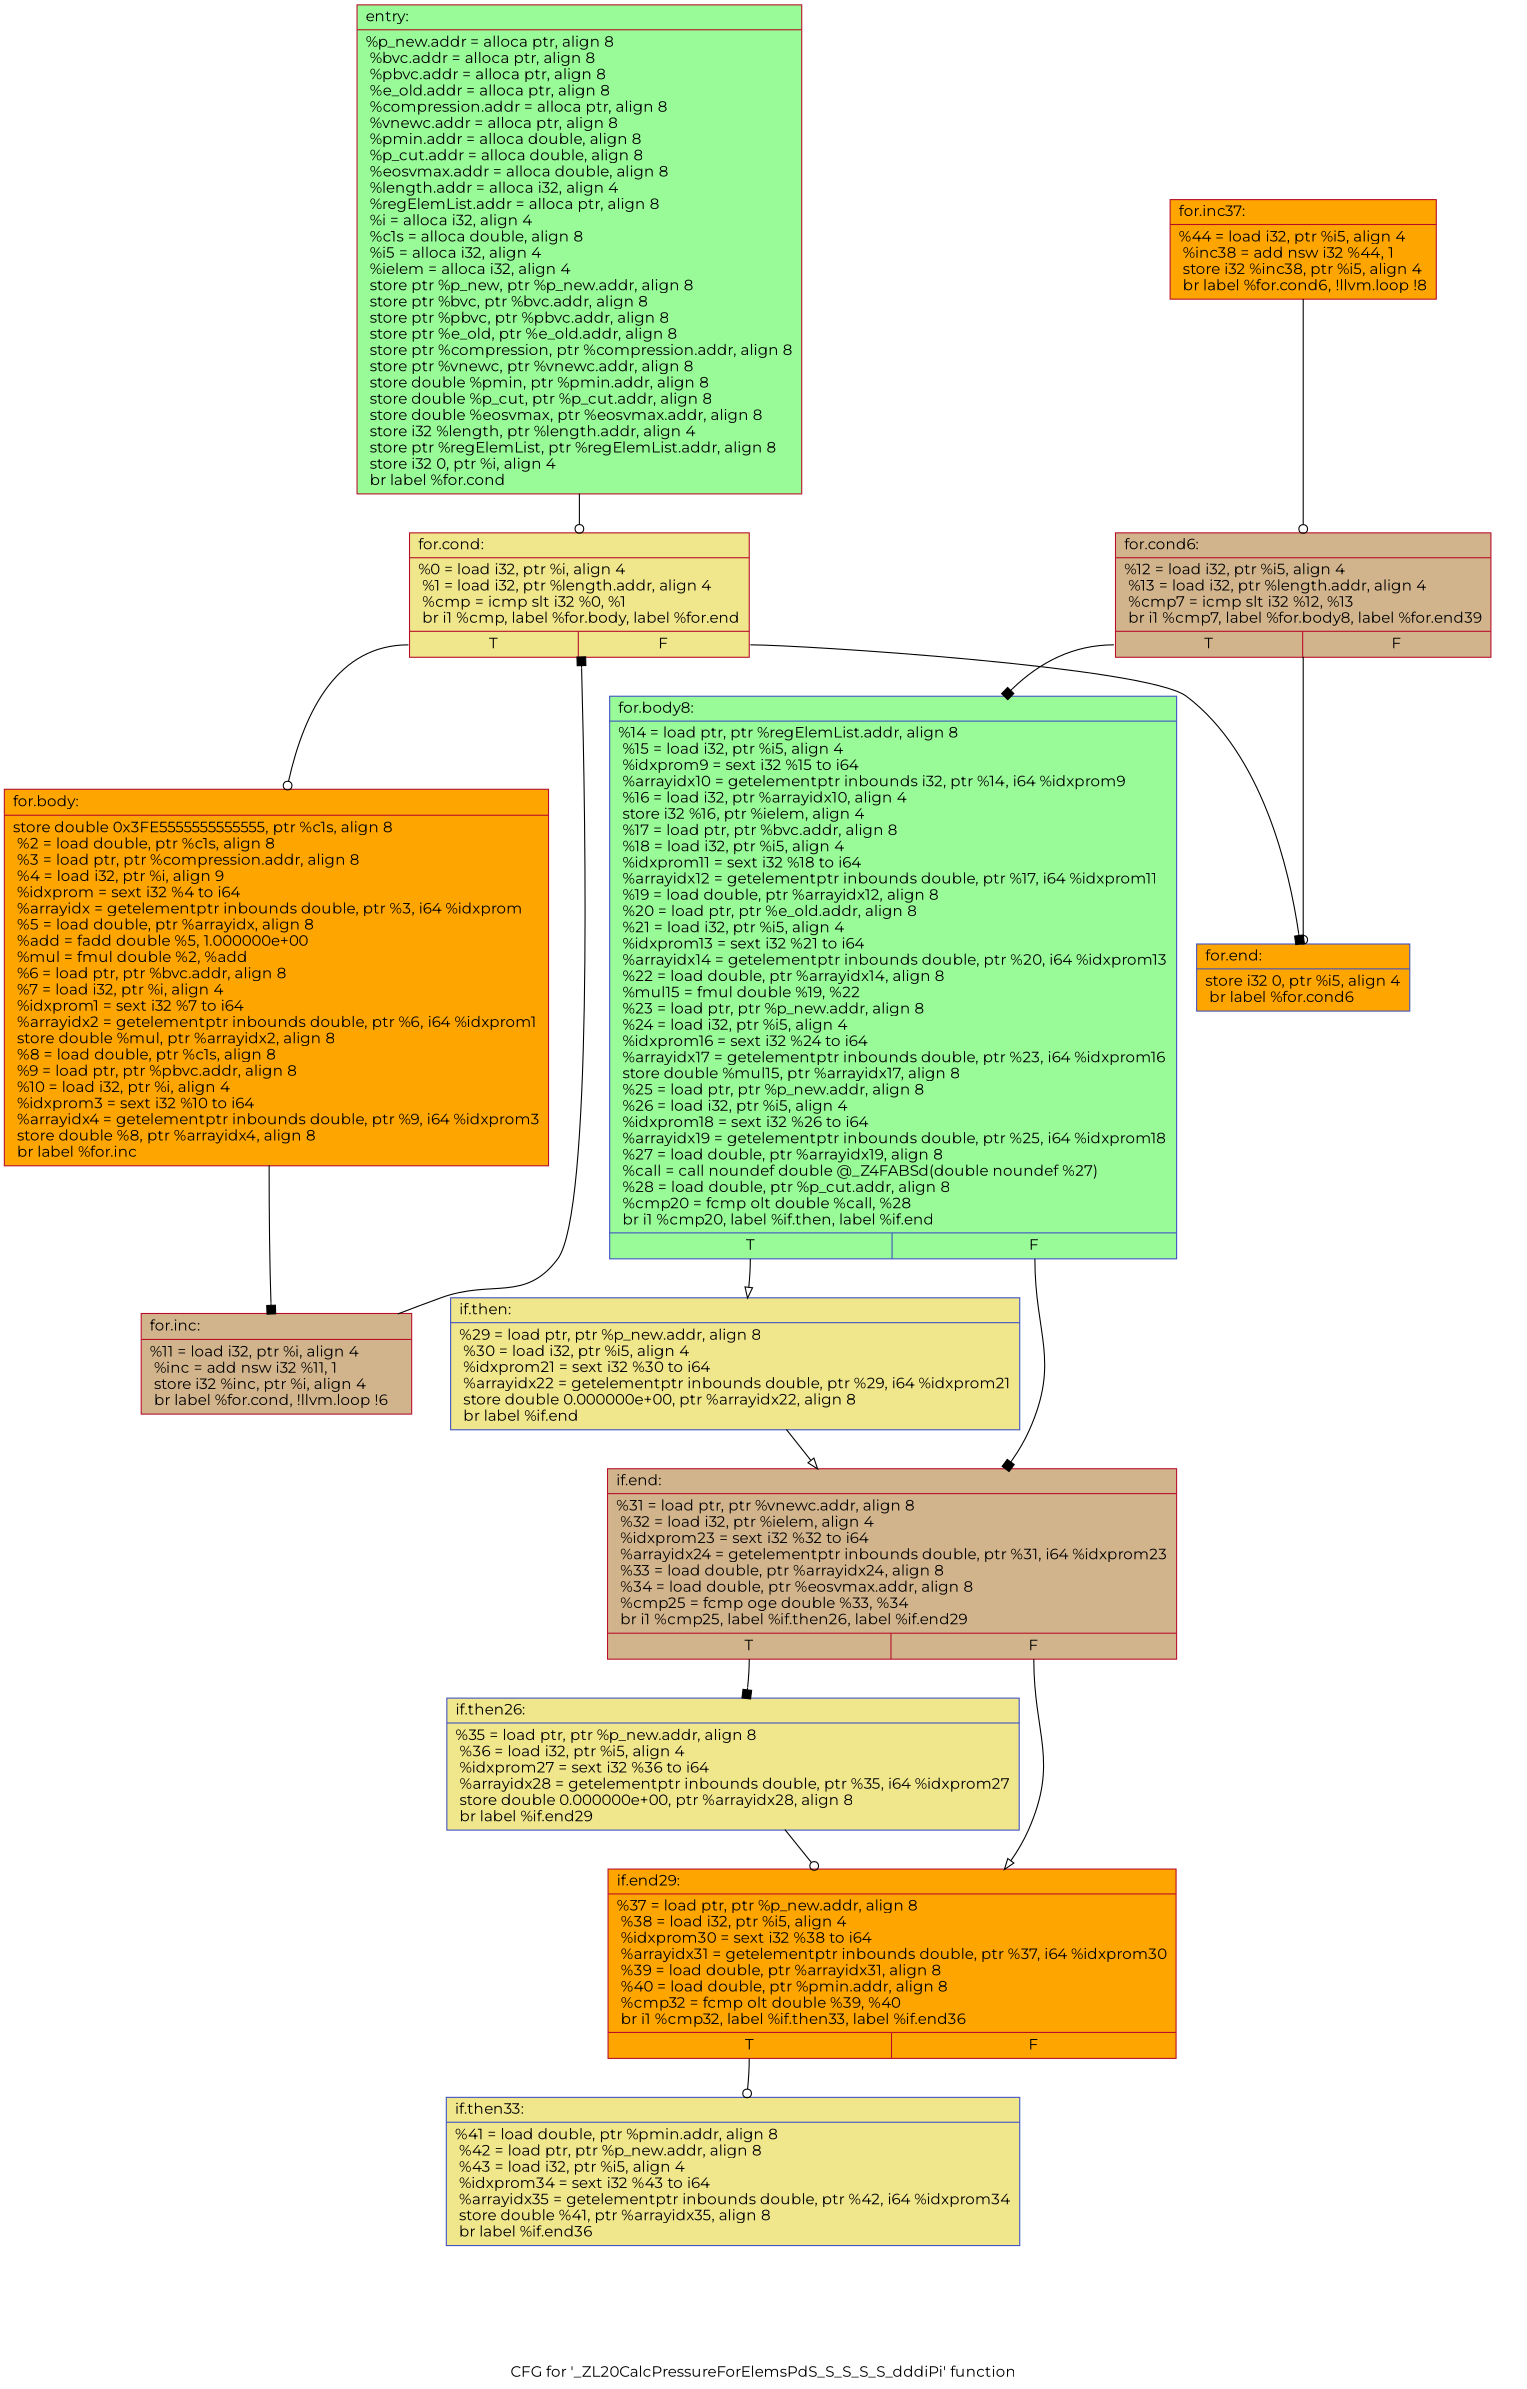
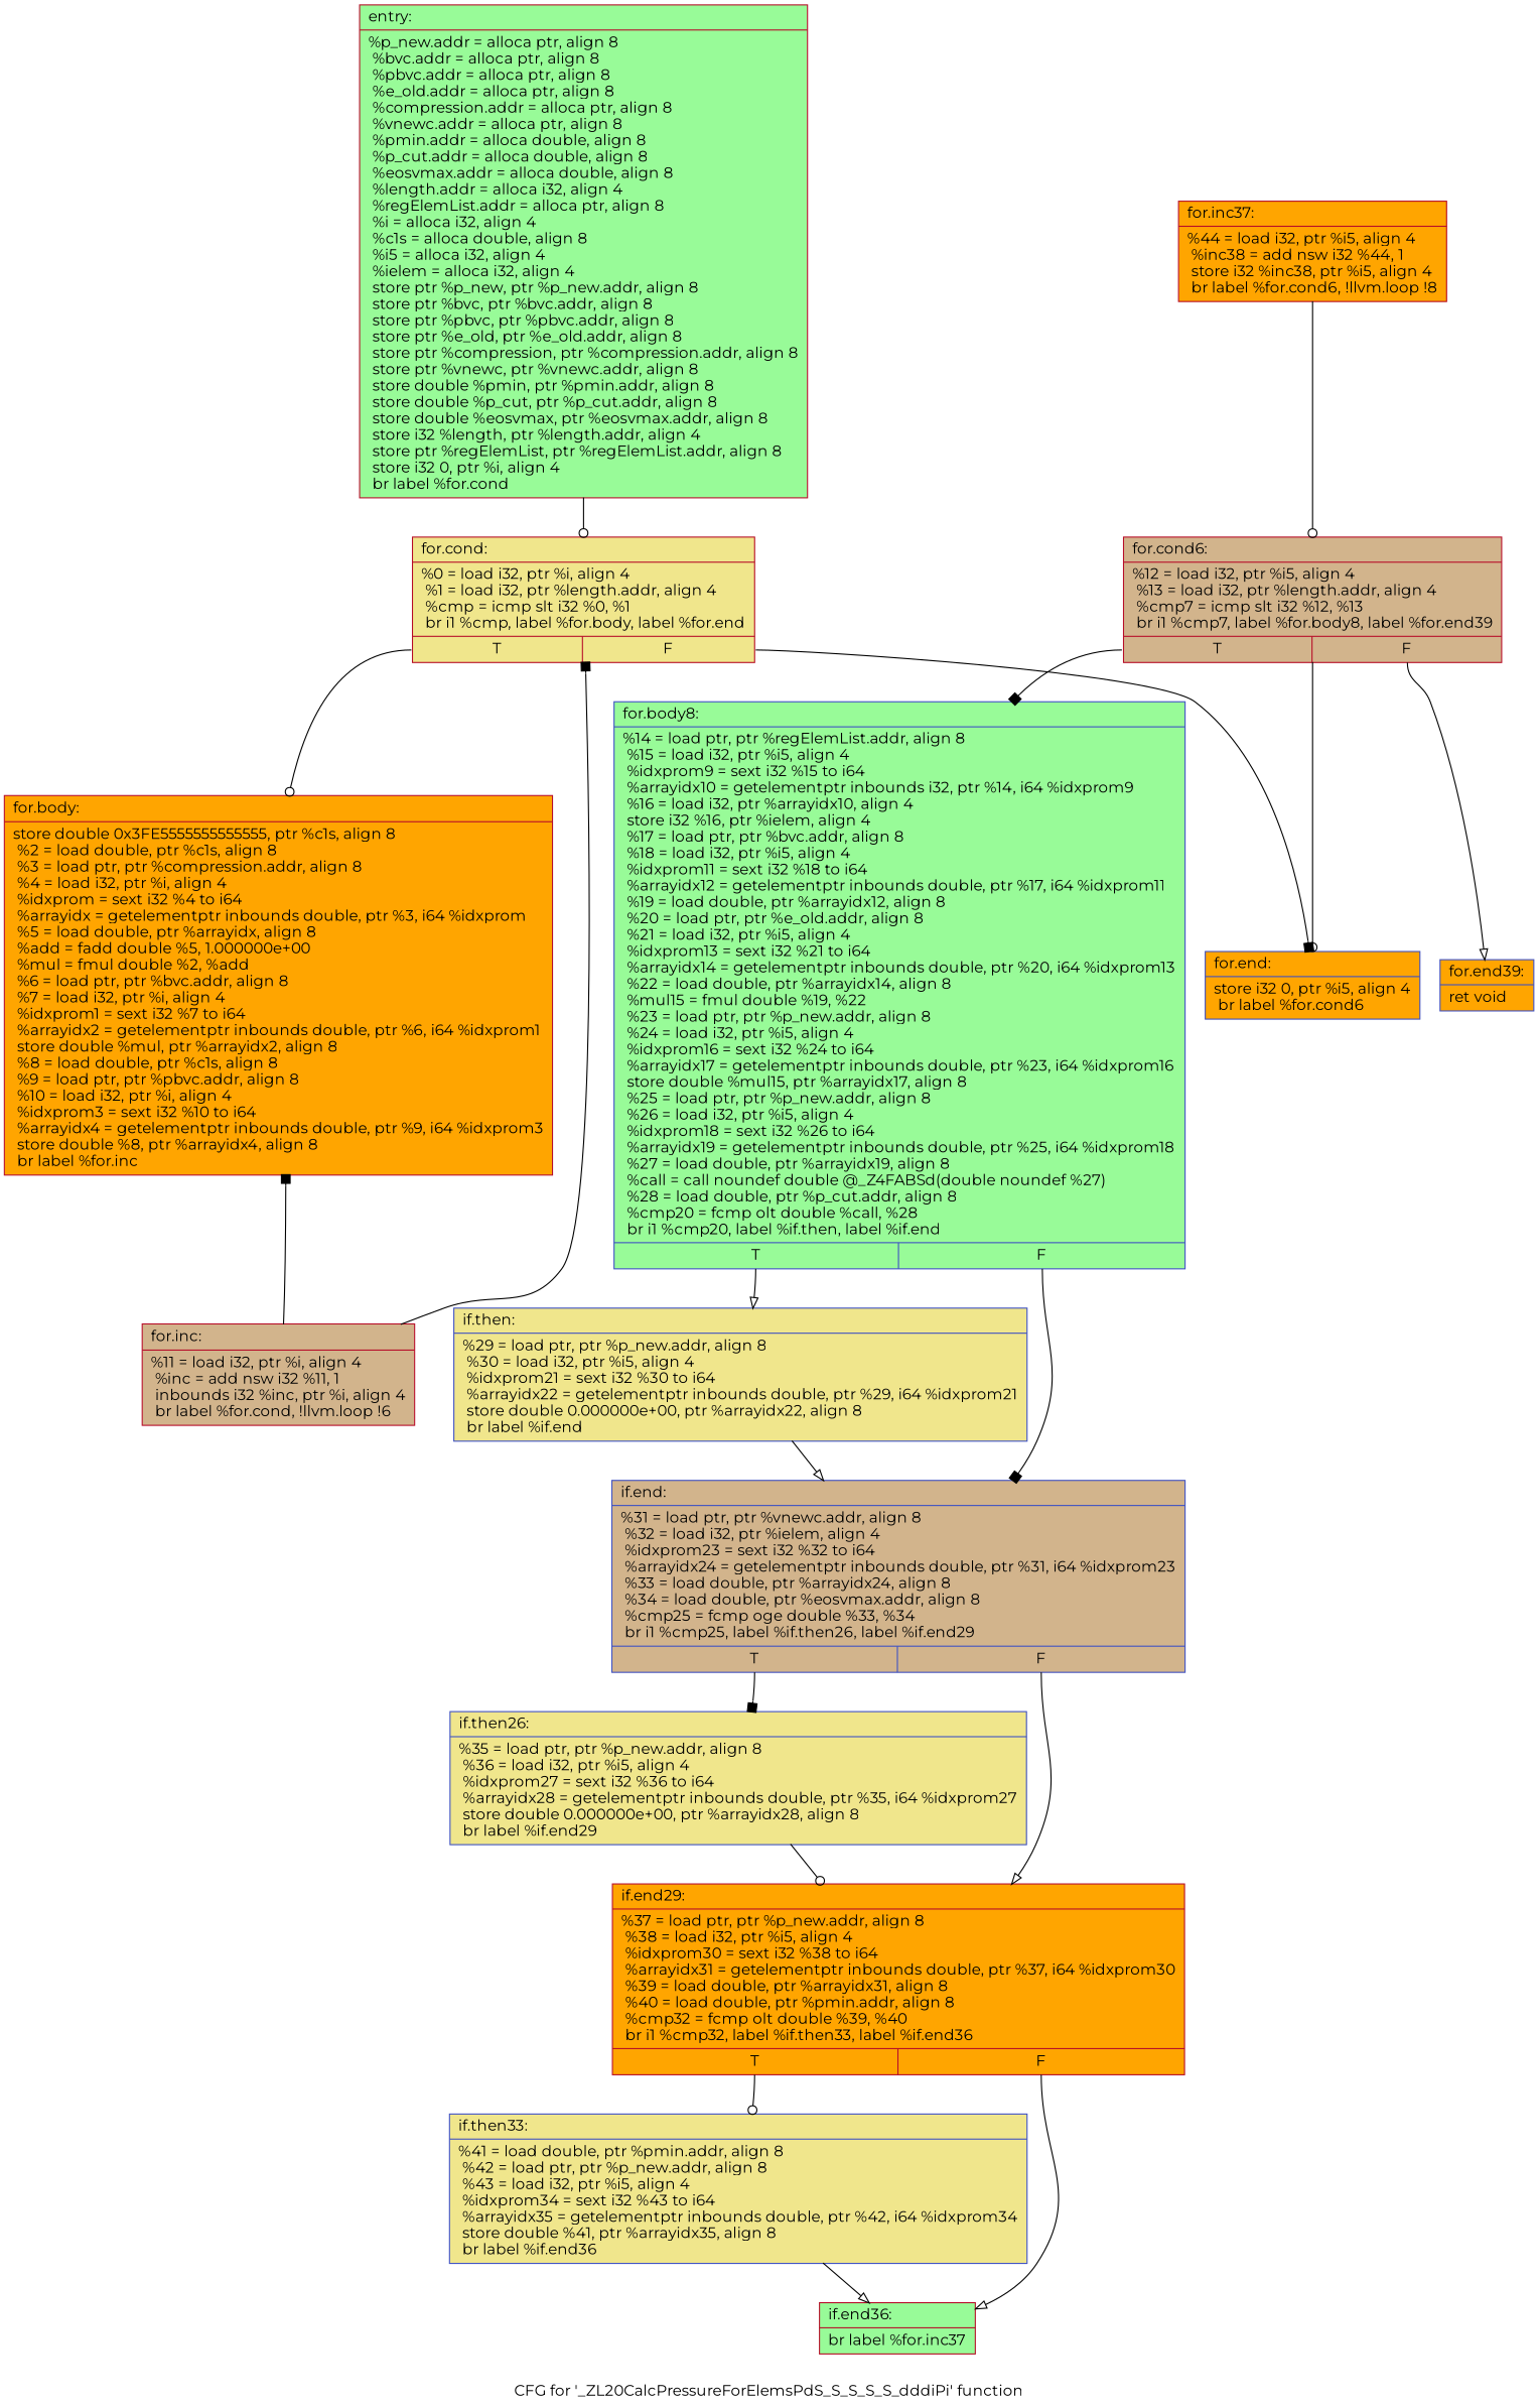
  digraph {
    fontname=Montserrat
    label="CFG for '_ZL20CalcPressureForElemsPdS_S_S_S_S_dddiPi' function"
    node [color="#b70d28ff" fillcolor=orange fontname=Montserrat shape=record style=filled]
    edge [arrowhead=odot fontname=Montserrat]
    n1 [fillcolor=palegreen label="{entry:\l|  %p_new.addr = alloca ptr, align 8\l  %bvc.addr = alloca ptr, align 8\l  %pbvc.addr = alloca ptr, align 8\l  %e_old.addr = alloca ptr, align 8\l  %compression.addr = alloca ptr, align 8\l  %vnewc.addr = alloca ptr, align 8\l  %pmin.addr = alloca double, align 8\l  %p_cut.addr = alloca double, align 8\l  %eosvmax.addr = alloca double, align 8\l  %length.addr = alloca i32, align 4\l  %regElemList.addr = alloca ptr, align 8\l  %i = alloca i32, align 4\l  %c1s = alloca double, align 8\l  %i5 = alloca i32, align 4\l  %ielem = alloca i32, align 4\l  store ptr %p_new, ptr %p_new.addr, align 8\l  store ptr %bvc, ptr %bvc.addr, align 8\l  store ptr %pbvc, ptr %pbvc.addr, align 8\l  store ptr %e_old, ptr %e_old.addr, align 8\l  store ptr %compression, ptr %compression.addr, align 8\l  store ptr %vnewc, ptr %vnewc.addr, align 8\l  store double %pmin, ptr %pmin.addr, align 8\l  store double %p_cut, ptr %p_cut.addr, align 8\l  store double %eosvmax, ptr %eosvmax.addr, align 8\l  store i32 %length, ptr %length.addr, align 4\l  store ptr %regElemList, ptr %regElemList.addr, align 8\l  store i32 0, ptr %i, align 4\l  br label %for.cond\l}"]
    n2 [fillcolor=khaki label="{for.cond:\l|  %0 = load i32, ptr %i, align 4\l  %1 = load i32, ptr %length.addr, align 4\l  %cmp = icmp slt i32 %0, %1\l  br i1 %cmp, label %for.body, label %for.end\l|{<s0>T|<s1>F}}"]
-   n3 [label="{for.body:\l|  store double 0x3FE5555555555555, ptr %c1s, align 8\l  %2 = load double, ptr %c1s, align 8\l  %3 = load ptr, ptr %compression.addr, align 8\l  %4 = load i32, ptr %i, align 9\l  %idxprom = sext i32 %4 to i64\l  %arrayidx = getelementptr inbounds double, ptr %3, i64 %idxprom\l  %5 = load double, ptr %arrayidx, align 8\l  %add = fadd double %5, 1.000000e+00\l  %mul = fmul double %2, %add\l  %6 = load ptr, ptr %bvc.addr, align 8\l  %7 = load i32, ptr %i, align 4\l  %idxprom1 = sext i32 %7 to i64\l  %arrayidx2 = getelementptr inbounds double, ptr %6, i64 %idxprom1\l  store double %mul, ptr %arrayidx2, align 8\l  %8 = load double, ptr %c1s, align 8\l  %9 = load ptr, ptr %pbvc.addr, align 8\l  %10 = load i32, ptr %i, align 4\l  %idxprom3 = sext i32 %10 to i64\l  %arrayidx4 = getelementptr inbounds double, ptr %9, i64 %idxprom3\l  store double %8, ptr %arrayidx4, align 8\l  br label %for.inc\l}"]
+   n3 [label="{for.body:\l|  store double 0x3FE5555555555555, ptr %c1s, align 8\l  %2 = load double, ptr %c1s, align 8\l  %3 = load ptr, ptr %compression.addr, align 8\l  %4 = load i32, ptr %i, align 4\l  %idxprom = sext i32 %4 to i64\l  %arrayidx = getelementptr inbounds double, ptr %3, i64 %idxprom\l  %5 = load double, ptr %arrayidx, align 8\l  %add = fadd double %5, 1.000000e+00\l  %mul = fmul double %2, %add\l  %6 = load ptr, ptr %bvc.addr, align 8\l  %7 = load i32, ptr %i, align 4\l  %idxprom1 = sext i32 %7 to i64\l  %arrayidx2 = getelementptr inbounds double, ptr %6, i64 %idxprom1\l  store double %mul, ptr %arrayidx2, align 8\l  %8 = load double, ptr %c1s, align 8\l  %9 = load ptr, ptr %pbvc.addr, align 8\l  %10 = load i32, ptr %i, align 4\l  %idxprom3 = sext i32 %10 to i64\l  %arrayidx4 = getelementptr inbounds double, ptr %9, i64 %idxprom3\l  store double %8, ptr %arrayidx4, align 8\l  br label %for.inc\l}"]
    n4 [color="#3d50c3ff" label="{for.end:\l|  store i32 0, ptr %i5, align 4\l  br label %for.cond6\l}"]
-   n5 [fillcolor=tan label="{for.inc:\l|  %11 = load i32, ptr %i, align 4\l  %inc = add nsw i32 %11, 1\l  store i32 %inc, ptr %i, align 4\l  br label %for.cond, !llvm.loop !6\l}"]
+   n5 [fillcolor=tan label="{for.inc:\l|  %11 = load i32, ptr %i, align 4\l  %inc = add nsw i32 %11, 1\l  inbounds i32 %inc, ptr %i, align 4\l  br label %for.cond, !llvm.loop !6\l}"]
    n6 [fillcolor=tan label="{for.cond6:\l|  %12 = load i32, ptr %i5, align 4\l  %13 = load i32, ptr %length.addr, align 4\l  %cmp7 = icmp slt i32 %12, %13\l  br i1 %cmp7, label %for.body8, label %for.end39\l|{<s0>T|<s1>F}}"]
    n7 [color="#3d50c3ff" fillcolor=palegreen label="{for.body8:\l|  %14 = load ptr, ptr %regElemList.addr, align 8\l  %15 = load i32, ptr %i5, align 4\l  %idxprom9 = sext i32 %15 to i64\l  %arrayidx10 = getelementptr inbounds i32, ptr %14, i64 %idxprom9\l  %16 = load i32, ptr %arrayidx10, align 4\l  store i32 %16, ptr %ielem, align 4\l  %17 = load ptr, ptr %bvc.addr, align 8\l  %18 = load i32, ptr %i5, align 4\l  %idxprom11 = sext i32 %18 to i64\l  %arrayidx12 = getelementptr inbounds double, ptr %17, i64 %idxprom11\l  %19 = load double, ptr %arrayidx12, align 8\l  %20 = load ptr, ptr %e_old.addr, align 8\l  %21 = load i32, ptr %i5, align 4\l  %idxprom13 = sext i32 %21 to i64\l  %arrayidx14 = getelementptr inbounds double, ptr %20, i64 %idxprom13\l  %22 = load double, ptr %arrayidx14, align 8\l  %mul15 = fmul double %19, %22\l  %23 = load ptr, ptr %p_new.addr, align 8\l  %24 = load i32, ptr %i5, align 4\l  %idxprom16 = sext i32 %24 to i64\l  %arrayidx17 = getelementptr inbounds double, ptr %23, i64 %idxprom16\l  store double %mul15, ptr %arrayidx17, align 8\l  %25 = load ptr, ptr %p_new.addr, align 8\l  %26 = load i32, ptr %i5, align 4\l  %idxprom18 = sext i32 %26 to i64\l  %arrayidx19 = getelementptr inbounds double, ptr %25, i64 %idxprom18\l  %27 = load double, ptr %arrayidx19, align 8\l  %call = call noundef double @_Z4FABSd(double noundef %27)\l  %28 = load double, ptr %p_cut.addr, align 8\l  %cmp20 = fcmp olt double %call, %28\l  br i1 %cmp20, label %if.then, label %if.end\l|{<s0>T|<s1>F}}"]
+   n8 [color="#3d50c3ff" label="{for.end39:\l|  ret void\l}"]
    n9 [color="#3d50c3ff" fillcolor=khaki label="{if.then:\l|  %29 = load ptr, ptr %p_new.addr, align 8\l  %30 = load i32, ptr %i5, align 4\l  %idxprom21 = sext i32 %30 to i64\l  %arrayidx22 = getelementptr inbounds double, ptr %29, i64 %idxprom21\l  store double 0.000000e+00, ptr %arrayidx22, align 8\l  br label %if.end\l}"]
-   n10 [fillcolor=tan label="{if.end:\l|  %31 = load ptr, ptr %vnewc.addr, align 8\l  %32 = load i32, ptr %ielem, align 4\l  %idxprom23 = sext i32 %32 to i64\l  %arrayidx24 = getelementptr inbounds double, ptr %31, i64 %idxprom23\l  %33 = load double, ptr %arrayidx24, align 8\l  %34 = load double, ptr %eosvmax.addr, align 8\l  %cmp25 = fcmp oge double %33, %34\l  br i1 %cmp25, label %if.then26, label %if.end29\l|{<s0>T|<s1>F}}"]
+   n10 [color="#3d50c3ff" fillcolor=tan label="{if.end:\l|  %31 = load ptr, ptr %vnewc.addr, align 8\l  %32 = load i32, ptr %ielem, align 4\l  %idxprom23 = sext i32 %32 to i64\l  %arrayidx24 = getelementptr inbounds double, ptr %31, i64 %idxprom23\l  %33 = load double, ptr %arrayidx24, align 8\l  %34 = load double, ptr %eosvmax.addr, align 8\l  %cmp25 = fcmp oge double %33, %34\l  br i1 %cmp25, label %if.then26, label %if.end29\l|{<s0>T|<s1>F}}"]
    n11 [color="#3d50c3ff" fillcolor=khaki label="{if.then26:\l|  %35 = load ptr, ptr %p_new.addr, align 8\l  %36 = load i32, ptr %i5, align 4\l  %idxprom27 = sext i32 %36 to i64\l  %arrayidx28 = getelementptr inbounds double, ptr %35, i64 %idxprom27\l  store double 0.000000e+00, ptr %arrayidx28, align 8\l  br label %if.end29\l}"]
    n12 [label="{if.end29:\l|  %37 = load ptr, ptr %p_new.addr, align 8\l  %38 = load i32, ptr %i5, align 4\l  %idxprom30 = sext i32 %38 to i64\l  %arrayidx31 = getelementptr inbounds double, ptr %37, i64 %idxprom30\l  %39 = load double, ptr %arrayidx31, align 8\l  %40 = load double, ptr %pmin.addr, align 8\l  %cmp32 = fcmp olt double %39, %40\l  br i1 %cmp32, label %if.then33, label %if.end36\l|{<s0>T|<s1>F}}"]
    n13 [color="#3d50c3ff" fillcolor=khaki label="{if.then33:\l|  %41 = load double, ptr %pmin.addr, align 8\l  %42 = load ptr, ptr %p_new.addr, align 8\l  %43 = load i32, ptr %i5, align 4\l  %idxprom34 = sext i32 %43 to i64\l  %arrayidx35 = getelementptr inbounds double, ptr %42, i64 %idxprom34\l  store double %41, ptr %arrayidx35, align 8\l  br label %if.end36\l}"]
+   n14 [fillcolor=palegreen label="{if.end36:\l|  br label %for.inc37\l}"]
    n15 [label="{for.inc37:\l|  %44 = load i32, ptr %i5, align 4\l  %inc38 = add nsw i32 %44, 1\l  store i32 %inc38, ptr %i5, align 4\l  br label %for.cond6, !llvm.loop !8\l}"]
    n1 -> n2
    n2 -> n3 [tailport=s0]
    n2 -> n4 [arrowhead=box tailport=s1]
-   n3 -> n5 [arrowhead=box]
+   n5 -> n3 [arrowhead=box]
    n5 -> n2 [arrowhead=box]
    n6 -> n4
    n6 -> n7 [arrowhead=box tailport=s0]
+   n6 -> n8 [arrowhead=onormal tailport=s1]
    n7 -> n9 [arrowhead=onormal tailport=s0]
    n7 -> n10 [arrowhead=box tailport=s1]
    n9 -> n10 [arrowhead=onormal]
    n10 -> n11 [arrowhead=box tailport=s0]
    n10 -> n12 [arrowhead=onormal tailport=s1]
    n11 -> n12
    n12 -> n13 [tailport=s0]
+   n12 -> n14 [arrowhead=onormal tailport=s1]
+   n13 -> n14 [arrowhead=onormal]
    n15 -> n6
  }
